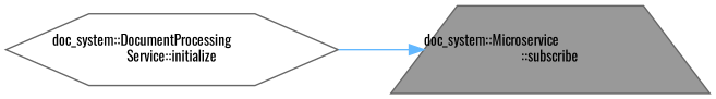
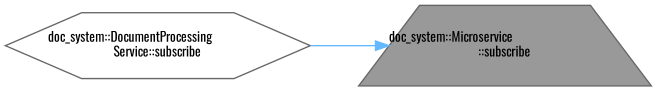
  digraph {
    rankdir=RL
    fontname=Oswald
    node [fontname=Oswald fontsize=10 style=filled]
    n1 [color=gray40 fillcolor=grey60 fontcolor=black height=0.2 label="doc_system::Microservice\l::subscribe" shape=trapezium width=0.4]
-   n2 [color=grey40 fillcolor=white height=0.2 label="doc_system::DocumentProcessing\lService::initialize" shape=hexagon width=0.4]
+   n2 [color=grey40 fillcolor=white height=0.2 label="doc_system::DocumentProcessing\lService::subscribe" shape=hexagon width=0.4]
    n1 -> n2 [color=steelblue1 dir=back fontname=Oswald fontsize=10 labelfontname=Helvetica labelfontsize=10 style=solid]
  }
